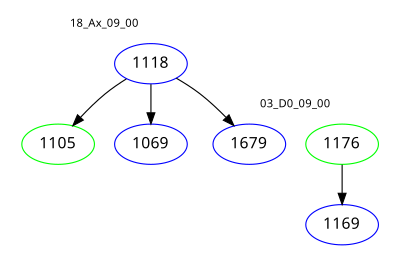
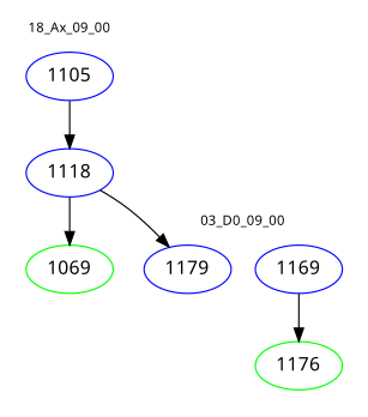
  digraph {
    fontname="Noto Sans"
    node [color=blue fontname="Noto Sans"]
    edge [color=black fontname="Noto Sans"]
-   n1 [color=green label=1105]
+   n1 [label=1105]
    n2 [label=1118]
-   n3 [label=1069]
+   n3 [color=green label=1069]
    n4 [color=green label=1176]
    n5 [label=1169]
-   n6 [label=1679]
+   n6 [label=1179]
    subgraph cluster_1 {
      color=white
      fontsize=10
      label="18_Ax_09_00"
      n1
      n2
      n3
    }
    subgraph cluster_2 {
      color=white
      fontsize=10
      label="03_D0_09_00"
      n4
      n5
      n6
    }
-   n2 -> n1
+   n1 -> n2
    n2 -> n3
    n2 -> n6
-   n4 -> n5
+   n5 -> n4
  }
